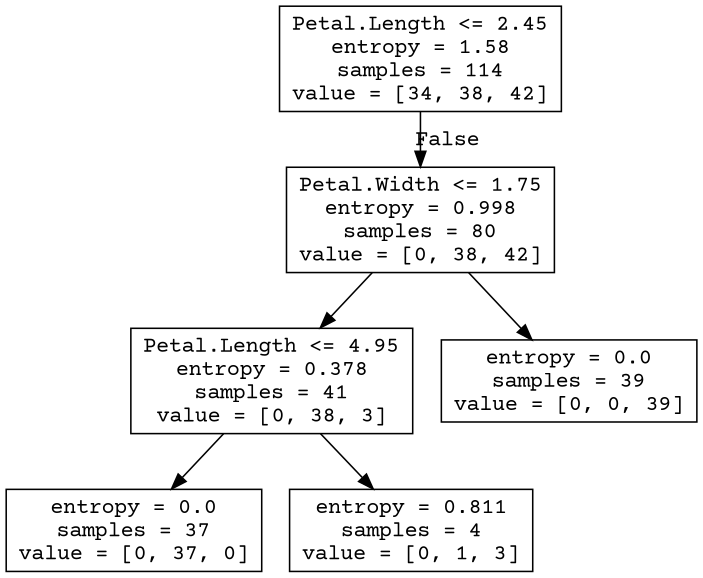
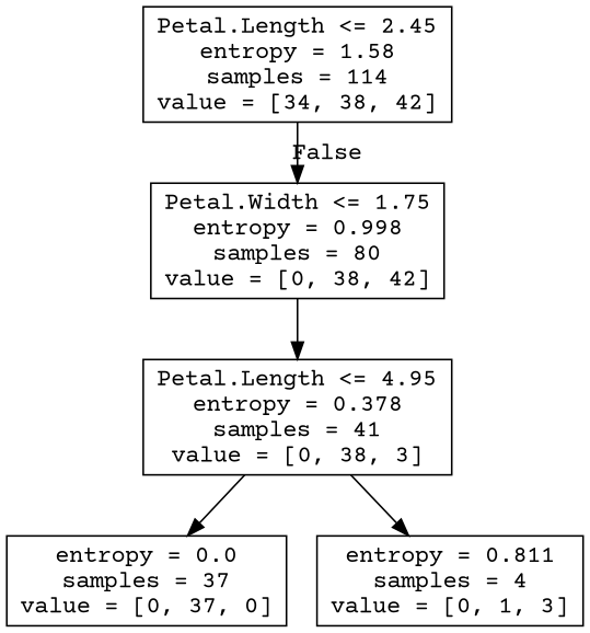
  digraph {
    fontname="Courier Prime"
    node [fontname="Courier Prime" shape=box]
    edge [fontname="Courier Prime"]
    n1 [label="Petal.Length <= 2.45\nentropy = 1.58\nsamples = 114\nvalue = [34, 38, 42]"]
    n2 [label="Petal.Width <= 1.75\nentropy = 0.998\nsamples = 80\nvalue = [0, 38, 42]"]
    n3 [label="Petal.Length <= 4.95\nentropy = 0.378\nsamples = 41\nvalue = [0, 38, 3]"]
-   n4 [label="entropy = 0.0\nsamples = 39\nvalue = [0, 0, 39]"]
    n5 [label="entropy = 0.0\nsamples = 37\nvalue = [0, 37, 0]"]
    n6 [label="entropy = 0.811\nsamples = 4\nvalue = [0, 1, 3]"]
    n1 -> n2 [headlabel=False labelangle=-45 labeldistance=2.5]
    n2 -> n3
-   n2 -> n4
    n3 -> n5
    n3 -> n6
  }
